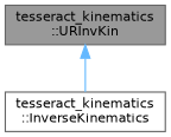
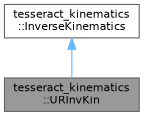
  digraph {
    node [color=gray40 fontname=Helvetica fontsize=10 shape=box style=filled]
    n1 [fillcolor=grey60 fontcolor=black height=0.2 label="tesseract_kinematics\l::URInvKin" width=0.4]
    n2 [fillcolor=white height=0.2 label="tesseract_kinematics\l::InverseKinematics" width=0.4]
-   n1 -> n2 [color=steelblue1 dir=back fontname=Helvetica fontsize=10 labelfontname=Helvetica labelfontsize=10 style=solid]
+   n2 -> n1 [color=steelblue1 dir=back fontname=Helvetica fontsize=10 labelfontname=Helvetica labelfontsize=10 style=solid]
  }
